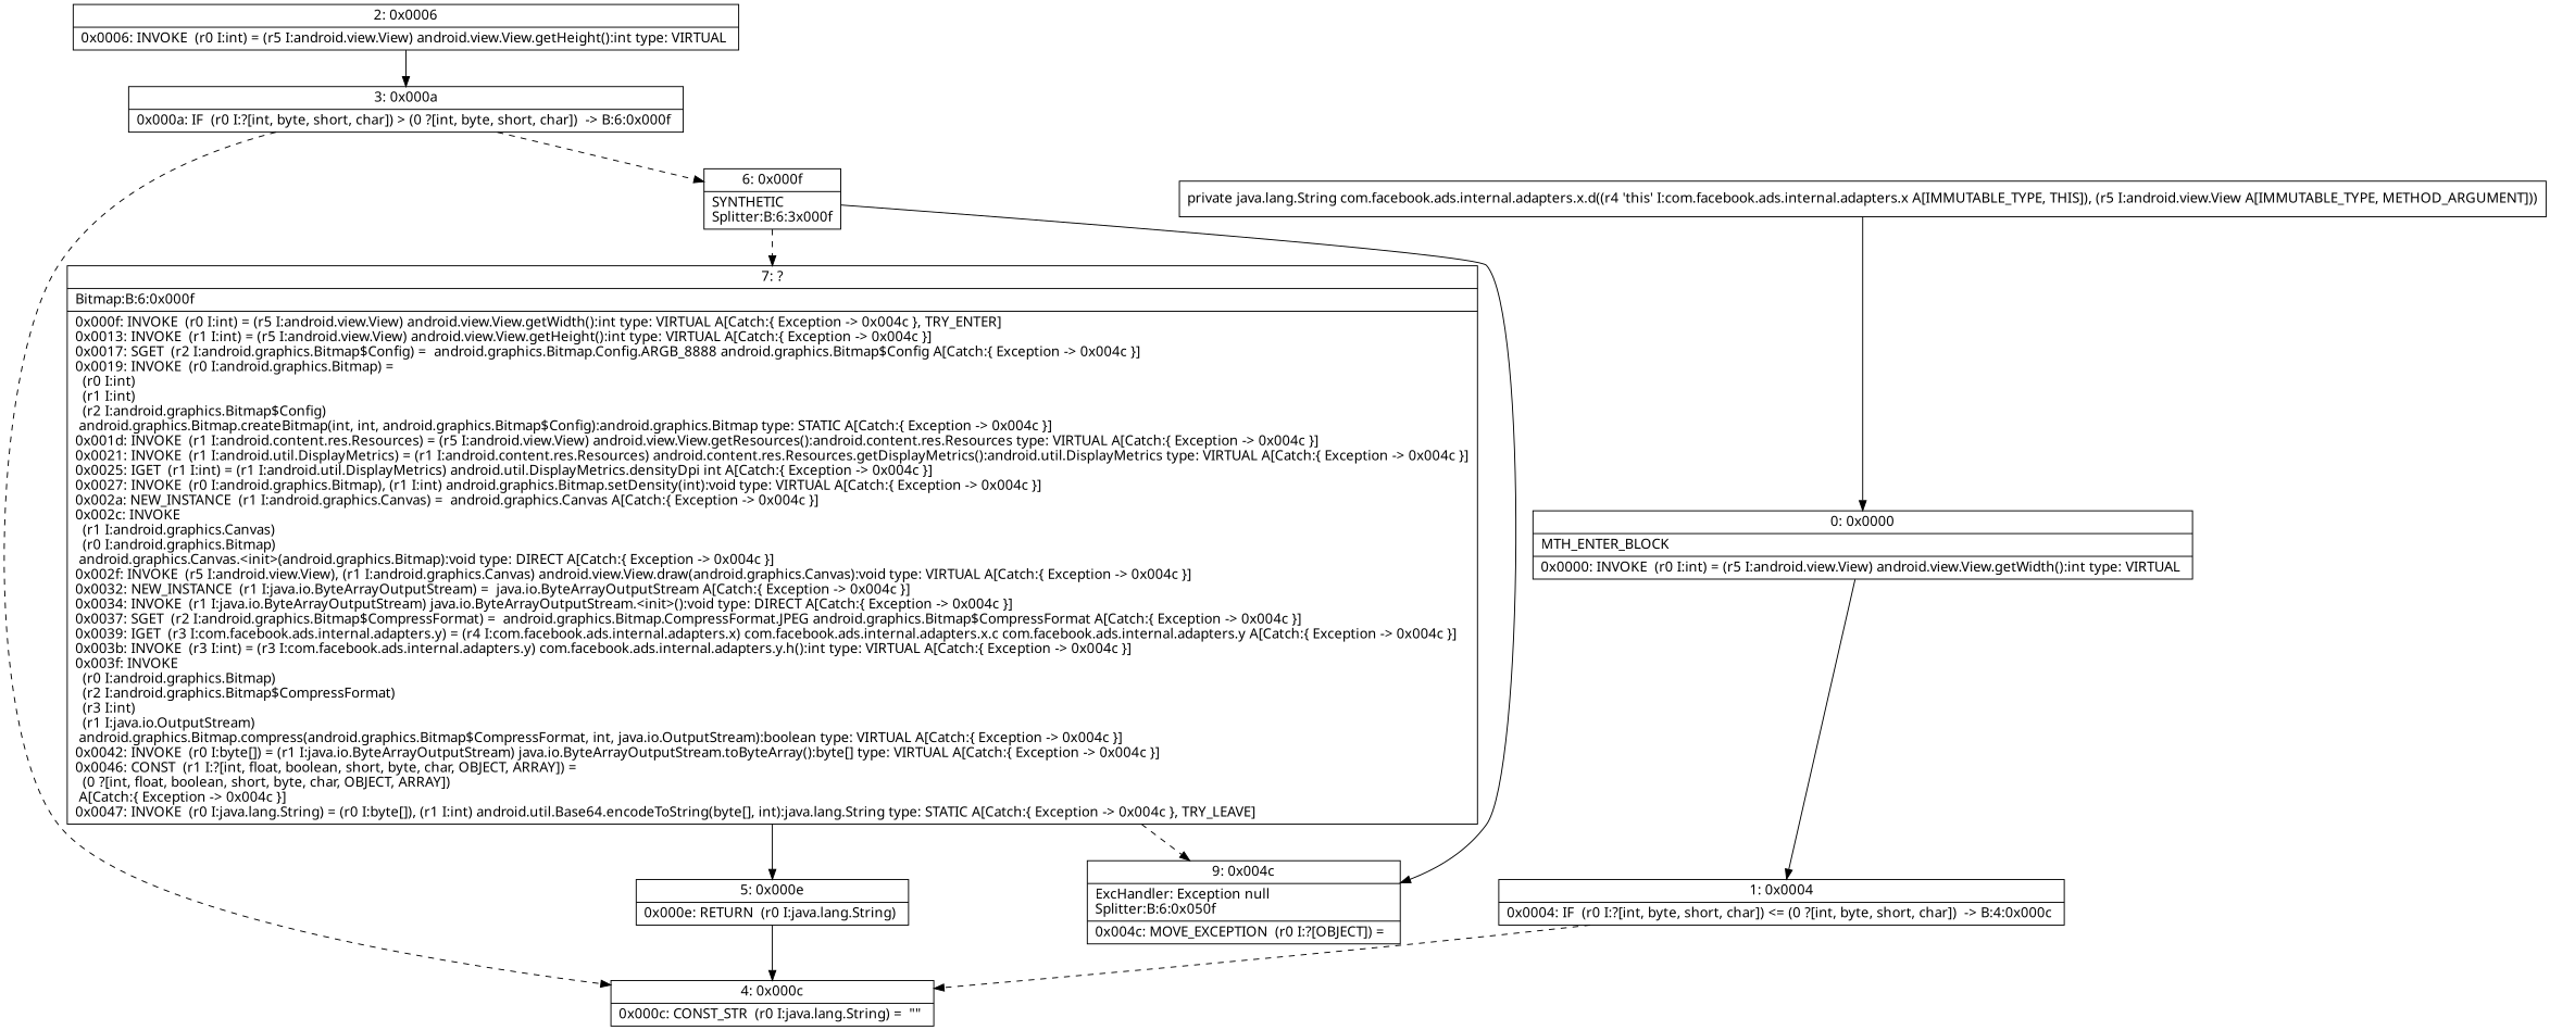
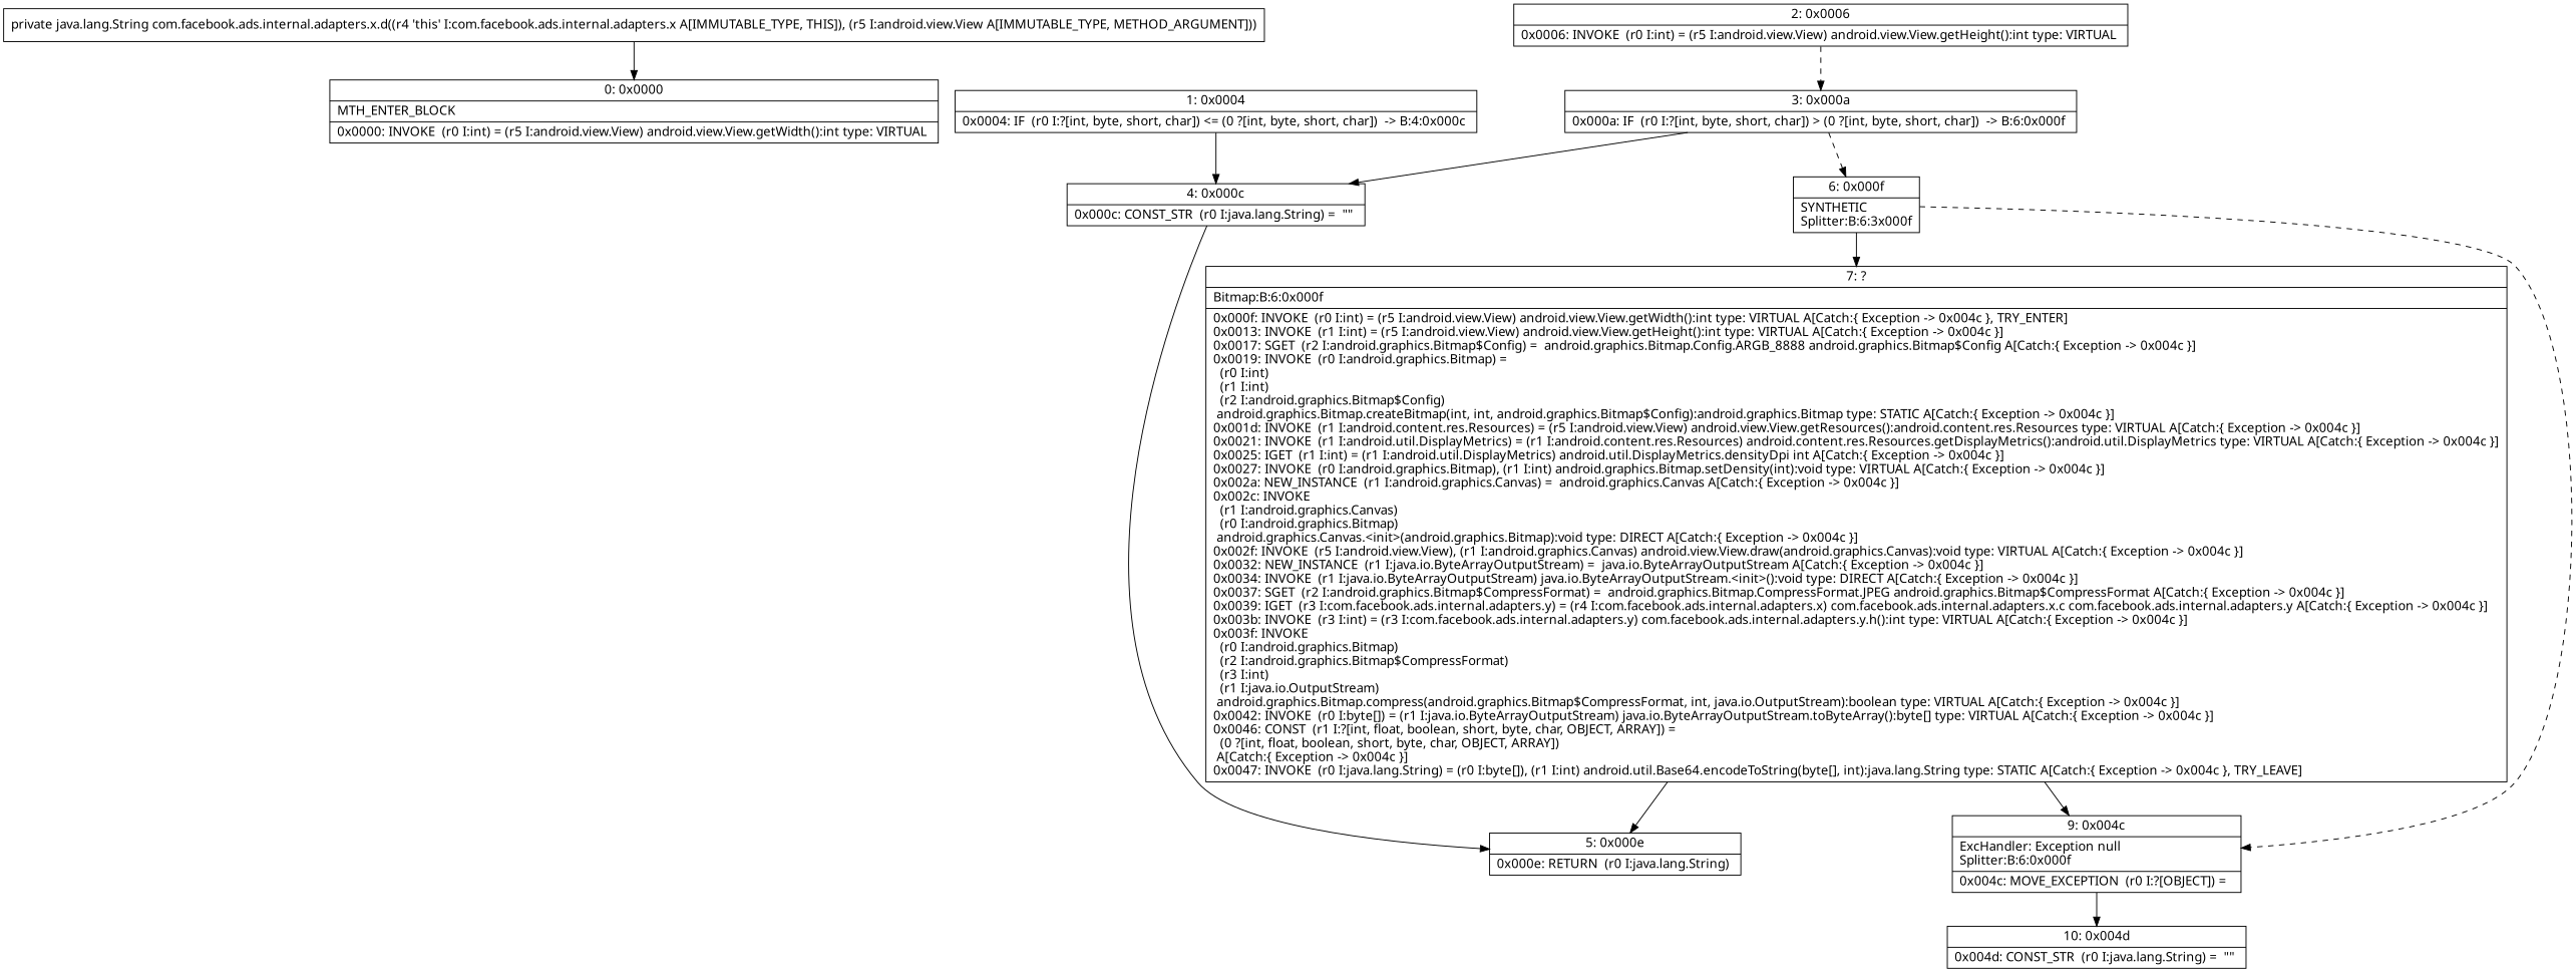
  digraph {
    fontname="Noto Sans"
    node [fontname="Noto Sans" shape=record]
    edge [fontname="Noto Sans"]
    n1 [label="{0\:\ 0x0000|MTH_ENTER_BLOCK\l|0x0000: INVOKE  (r0 I:int) = (r5 I:android.view.View) android.view.View.getWidth():int type: VIRTUAL \l}"]
    n2 [label="{1\:\ 0x0004|0x0004: IF  (r0 I:?[int, byte, short, char]) \<= (0 ?[int, byte, short, char])  \-\> B:4:0x000c \l}"]
    n3 [label="{4\:\ 0x000c|0x000c: CONST_STR  (r0 I:java.lang.String) =  \"\" \l}"]
    n4 [label="{2\:\ 0x0006|0x0006: INVOKE  (r0 I:int) = (r5 I:android.view.View) android.view.View.getHeight():int type: VIRTUAL \l}"]
    n5 [label="{3\:\ 0x000a|0x000a: IF  (r0 I:?[int, byte, short, char]) \> (0 ?[int, byte, short, char])  \-\> B:6:0x000f \l}"]
    n6 [label="{5\:\ 0x000e|0x000e: RETURN  (r0 I:java.lang.String) \l}"]
    n7 [label="{6\:\ 0x000f|SYNTHETIC\lSplitter:B:6:3x000f\l}"]
    n8 [label="{7\:\ ?|Bitmap:B:6:0x000f\l|0x000f: INVOKE  (r0 I:int) = (r5 I:android.view.View) android.view.View.getWidth():int type: VIRTUAL A[Catch:\{ Exception \-\> 0x004c \}, TRY_ENTER]\l0x0013: INVOKE  (r1 I:int) = (r5 I:android.view.View) android.view.View.getHeight():int type: VIRTUAL A[Catch:\{ Exception \-\> 0x004c \}]\l0x0017: SGET  (r2 I:android.graphics.Bitmap$Config) =  android.graphics.Bitmap.Config.ARGB_8888 android.graphics.Bitmap$Config A[Catch:\{ Exception \-\> 0x004c \}]\l0x0019: INVOKE  (r0 I:android.graphics.Bitmap) = \l  (r0 I:int)\l  (r1 I:int)\l  (r2 I:android.graphics.Bitmap$Config)\l android.graphics.Bitmap.createBitmap(int, int, android.graphics.Bitmap$Config):android.graphics.Bitmap type: STATIC A[Catch:\{ Exception \-\> 0x004c \}]\l0x001d: INVOKE  (r1 I:android.content.res.Resources) = (r5 I:android.view.View) android.view.View.getResources():android.content.res.Resources type: VIRTUAL A[Catch:\{ Exception \-\> 0x004c \}]\l0x0021: INVOKE  (r1 I:android.util.DisplayMetrics) = (r1 I:android.content.res.Resources) android.content.res.Resources.getDisplayMetrics():android.util.DisplayMetrics type: VIRTUAL A[Catch:\{ Exception \-\> 0x004c \}]\l0x0025: IGET  (r1 I:int) = (r1 I:android.util.DisplayMetrics) android.util.DisplayMetrics.densityDpi int A[Catch:\{ Exception \-\> 0x004c \}]\l0x0027: INVOKE  (r0 I:android.graphics.Bitmap), (r1 I:int) android.graphics.Bitmap.setDensity(int):void type: VIRTUAL A[Catch:\{ Exception \-\> 0x004c \}]\l0x002a: NEW_INSTANCE  (r1 I:android.graphics.Canvas) =  android.graphics.Canvas A[Catch:\{ Exception \-\> 0x004c \}]\l0x002c: INVOKE  \l  (r1 I:android.graphics.Canvas)\l  (r0 I:android.graphics.Bitmap)\l android.graphics.Canvas.\<init\>(android.graphics.Bitmap):void type: DIRECT A[Catch:\{ Exception \-\> 0x004c \}]\l0x002f: INVOKE  (r5 I:android.view.View), (r1 I:android.graphics.Canvas) android.view.View.draw(android.graphics.Canvas):void type: VIRTUAL A[Catch:\{ Exception \-\> 0x004c \}]\l0x0032: NEW_INSTANCE  (r1 I:java.io.ByteArrayOutputStream) =  java.io.ByteArrayOutputStream A[Catch:\{ Exception \-\> 0x004c \}]\l0x0034: INVOKE  (r1 I:java.io.ByteArrayOutputStream) java.io.ByteArrayOutputStream.\<init\>():void type: DIRECT A[Catch:\{ Exception \-\> 0x004c \}]\l0x0037: SGET  (r2 I:android.graphics.Bitmap$CompressFormat) =  android.graphics.Bitmap.CompressFormat.JPEG android.graphics.Bitmap$CompressFormat A[Catch:\{ Exception \-\> 0x004c \}]\l0x0039: IGET  (r3 I:com.facebook.ads.internal.adapters.y) = (r4 I:com.facebook.ads.internal.adapters.x) com.facebook.ads.internal.adapters.x.c com.facebook.ads.internal.adapters.y A[Catch:\{ Exception \-\> 0x004c \}]\l0x003b: INVOKE  (r3 I:int) = (r3 I:com.facebook.ads.internal.adapters.y) com.facebook.ads.internal.adapters.y.h():int type: VIRTUAL A[Catch:\{ Exception \-\> 0x004c \}]\l0x003f: INVOKE  \l  (r0 I:android.graphics.Bitmap)\l  (r2 I:android.graphics.Bitmap$CompressFormat)\l  (r3 I:int)\l  (r1 I:java.io.OutputStream)\l android.graphics.Bitmap.compress(android.graphics.Bitmap$CompressFormat, int, java.io.OutputStream):boolean type: VIRTUAL A[Catch:\{ Exception \-\> 0x004c \}]\l0x0042: INVOKE  (r0 I:byte[]) = (r1 I:java.io.ByteArrayOutputStream) java.io.ByteArrayOutputStream.toByteArray():byte[] type: VIRTUAL A[Catch:\{ Exception \-\> 0x004c \}]\l0x0046: CONST  (r1 I:?[int, float, boolean, short, byte, char, OBJECT, ARRAY]) = \l  (0 ?[int, float, boolean, short, byte, char, OBJECT, ARRAY])\l A[Catch:\{ Exception \-\> 0x004c \}]\l0x0047: INVOKE  (r0 I:java.lang.String) = (r0 I:byte[]), (r1 I:int) android.util.Base64.encodeToString(byte[], int):java.lang.String type: STATIC A[Catch:\{ Exception \-\> 0x004c \}, TRY_LEAVE]\l}"]
-   n9 [label="{9\:\ 0x004c|ExcHandler: Exception null\lSplitter:B:6:0x050f\l|0x004c: MOVE_EXCEPTION  (r0 I:?[OBJECT]) =  \l}"]
+   n9 [label="{9\:\ 0x004c|ExcHandler: Exception null\lSplitter:B:6:0x000f\l|0x004c: MOVE_EXCEPTION  (r0 I:?[OBJECT]) =  \l}"]
+   n10 [label="{10\:\ 0x004d|0x004d: CONST_STR  (r0 I:java.lang.String) =  \"\" \l}"]
    n11 [label="{private java.lang.String com.facebook.ads.internal.adapters.x.d((r4 'this' I:com.facebook.ads.internal.adapters.x A[IMMUTABLE_TYPE, THIS]), (r5 I:android.view.View A[IMMUTABLE_TYPE, METHOD_ARGUMENT])) }"]
-   n1 -> n2
-   n2 -> n3 [style=dashed]
-   n6 -> n3
-   n4 -> n5
-   n5 -> n3 [style=dashed]
+   n2 -> n3
+   n3 -> n6
+   n4 -> n5 [style=dashed]
+   n5 -> n3 [style=solid]
    n5 -> n7 [style=dashed]
-   n7 -> n8 [style=dashed]
-   n7 -> n9
+   n7 -> n8
+   n7 -> n9 [style=dashed]
    n8 -> n6
-   n8 -> n9 [style=dashed]
+   n8 -> n9
+   n9 -> n10
    n11 -> n1
  }
